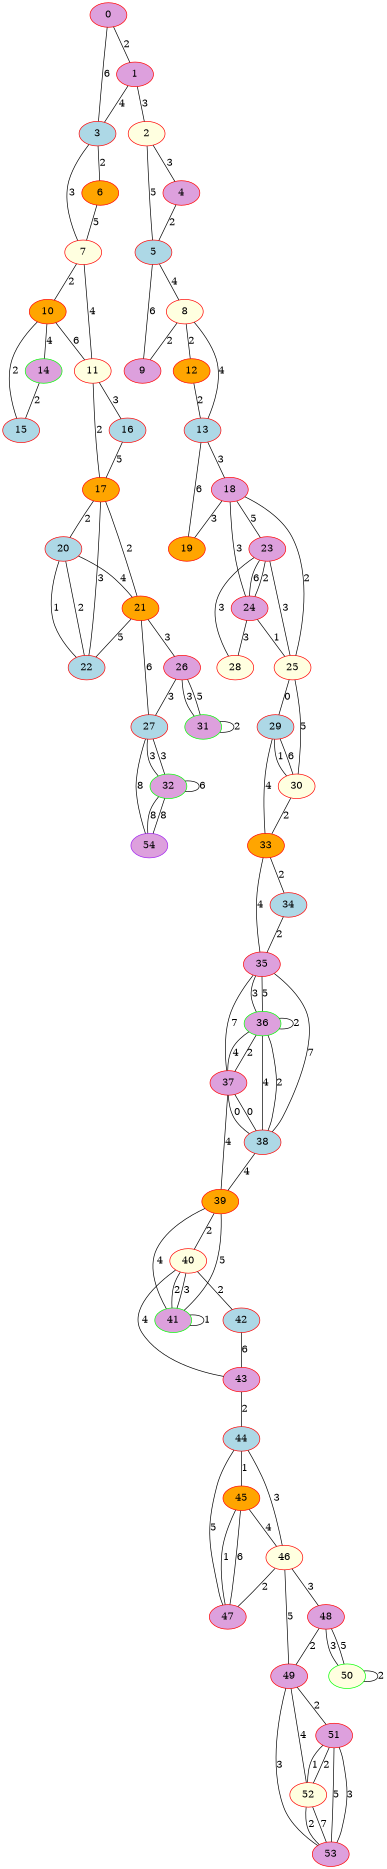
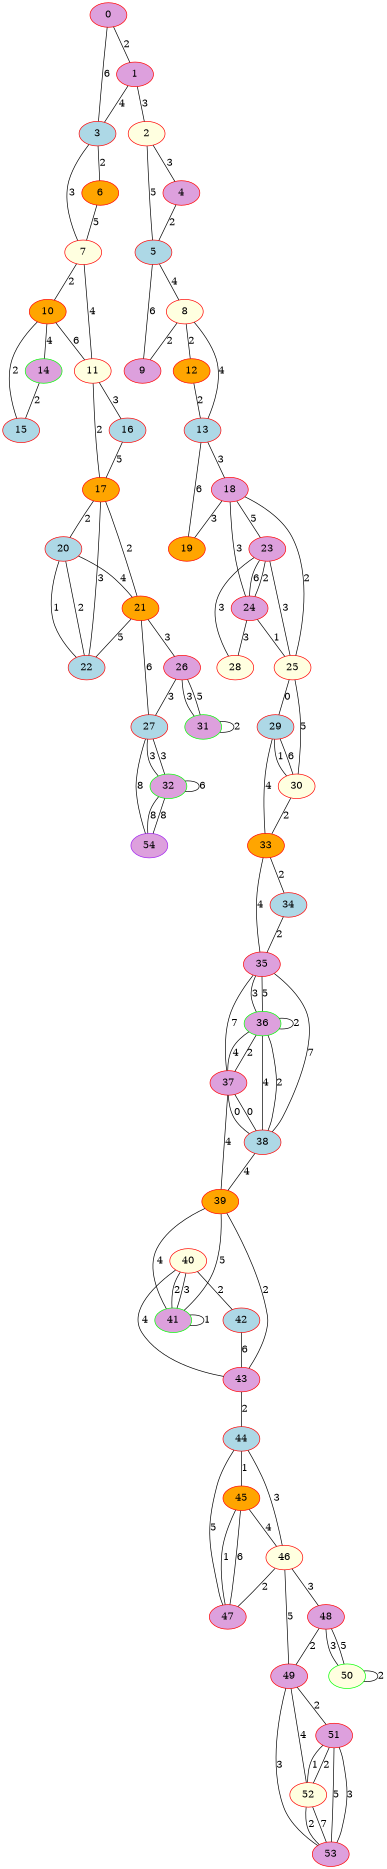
  graph {
    node [color=red fillcolor=plum style=filled weight=1]
    0
    1
    3 [fillcolor=lightblue]
    2 [fillcolor=lightyellow]
    6 [fillcolor=orange]
    7 [fillcolor=lightyellow]
    4
    5 [fillcolor=lightblue]
    8 [fillcolor=lightyellow]
    9
    10 [fillcolor=orange]
    11 [fillcolor=lightyellow]
    12 [fillcolor=orange]
    13 [fillcolor=lightblue]
    14 [color=green]
    15 [fillcolor=lightblue]
    16 [fillcolor=lightblue]
    17 [fillcolor=orange]
    18
    19 [fillcolor=orange]
    20 [fillcolor=lightblue]
    21 [fillcolor=orange]
    22 [fillcolor=lightblue]
    23
    24
    25 [fillcolor=lightyellow]
    26
    27 [fillcolor=lightblue]
    28 [fillcolor=lightyellow]
    29 [fillcolor=lightblue]
    30 [fillcolor=lightyellow]
    31 [color=green weight=2]
    32 [color=green weight=2]
    54 [color=purple weight=4]
    33 [fillcolor=orange]
    34 [fillcolor=lightblue]
    35
    36 [color=green weight=2]
    37
    38 [fillcolor=lightblue]
    39 [fillcolor=orange]
    40 [fillcolor=lightyellow]
    41 [color=green weight=2]
    42 [fillcolor=lightblue]
    43
    44 [fillcolor=lightblue]
    45 [fillcolor=orange]
    46 [fillcolor=lightyellow]
    47
    48
    49
    50 [color=green fillcolor=lightyellow weight=2]
    51
    52 [fillcolor=lightyellow]
    53
    0 -- 1 [label=2]
    0 -- 3 [label=6]
    1 -- 3 [label=4]
    1 -- 2 [label=3]
    3 -- 6 [label=2]
    3 -- 7 [label=3]
    2 -- 4 [label=3]
    2 -- 5 [label=5]
    6 -- 7 [label=5]
    7 -- 10 [label=2]
    7 -- 11 [label=4]
    4 -- 5 [label=2]
    5 -- 8 [label=4]
    5 -- 9 [label=6]
    8 -- 9 [label=2]
    8 -- 12 [label=2]
    8 -- 13 [label=4]
    10 -- 11 [label=6]
    10 -- 14 [label=4]
    10 -- 15 [label=2]
    11 -- 16 [label=3]
    11 -- 17 [label=2]
    12 -- 13 [label=2]
    13 -- 18 [label=3]
    13 -- 19 [label=6]
    14 -- 15 [label=2]
    16 -- 17 [label=5]
    17 -- 20 [label=2]
    17 -- 21 [label=2]
    17 -- 22 [label=3]
    18 -- 19 [label=3]
    18 -- 23 [label=5]
    18 -- 24 [label=3]
    18 -- 25 [label=2]
    20 -- 21 [label=4]
    20 -- 22 [label=1]
    20 -- 22 [label=2]
    21 -- 22 [label=5]
    21 -- 26 [label=3]
    21 -- 27 [label=6]
    23 -- 24 [label=6]
    23 -- 24 [label=2]
    23 -- 25 [label=3]
    23 -- 28 [label=3]
    24 -- 25 [label=1]
    24 -- 28 [label=3]
    25 -- 29 [label=0]
    25 -- 30 [label=5]
    26 -- 27 [label=3]
    26 -- 31 [label=3]
    26 -- 31 [label=5]
    27 -- 32 [label=3]
    27 -- 32 [label=3]
    27 -- 54 [label=8]
    29 -- 30 [label=6]
    29 -- 30 [label=1]
    29 -- 33 [label=4]
    30 -- 33 [label=2]
    31 -- 31 [label=2]
    32 -- 32 [label=6]
    32 -- 54 [label=8]
    32 -- 54 [label=8]
    33 -- 34 [label=2]
    33 -- 35 [label=4]
    34 -- 35 [label=2]
    35 -- 36 [label=3]
    35 -- 36 [label=5]
    35 -- 37 [label=7]
    35 -- 38 [label=7]
    36 -- 36 [label=2]
    36 -- 37 [label=4]
    36 -- 37 [label=2]
    36 -- 38 [label=4]
    36 -- 38 [label=2]
    37 -- 38 [label=0]
    37 -- 38 [label=0]
    37 -- 39 [label=4]
    38 -- 39 [label=4]
-   39 -- 40 [label=2]
+   39 -- 43 [label=2]
    39 -- 41 [label=4]
    39 -- 41 [label=5]
    40 -- 41 [label=2]
    40 -- 41 [label=3]
    40 -- 42 [label=2]
    40 -- 43 [label=4]
    41 -- 41 [label=1]
    42 -- 43 [label=6]
    43 -- 44 [label=2]
    44 -- 45 [label=1]
    44 -- 46 [label=3]
    44 -- 47 [label=5]
    45 -- 46 [label=4]
    45 -- 47 [label=1]
    45 -- 47 [label=6]
    46 -- 47 [label=2]
    46 -- 48 [label=3]
    46 -- 49 [label=5]
    48 -- 49 [label=2]
    48 -- 50 [label=3]
    48 -- 50 [label=5]
    49 -- 51 [label=2]
    49 -- 52 [label=4]
    49 -- 53 [label=3]
    50 -- 50 [label=2]
    51 -- 52 [label=2]
    51 -- 52 [label=1]
    51 -- 53 [label=5]
    51 -- 53 [label=3]
    52 -- 53 [label=7]
    52 -- 53 [label=2]
  }
